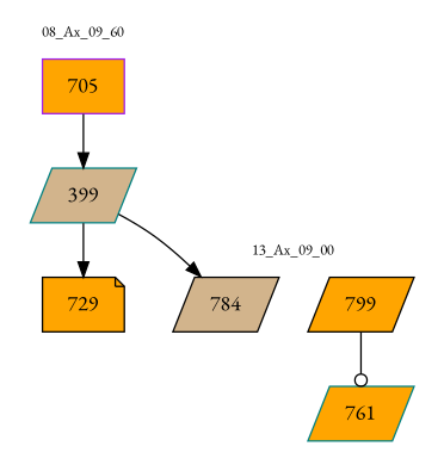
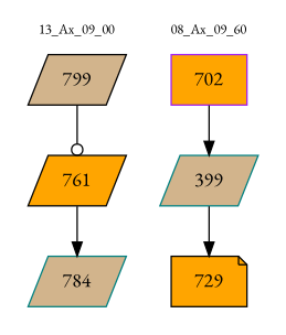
  digraph {
    fontname="EB Garamond"
    node [color=black fillcolor=orange fontname="EB Garamond" shape=parallelogram style=filled]
    edge [arrowhead=normal color=black fontname="EB Garamond"]
-   n1 [label=799]
-   n2 [color=teal label=761]
-   n3 [fillcolor=tan label=784]
-   n4 [color=purple label=705 shape=box]
+   n1 [fillcolor=tan label=799]
+   n2 [label=761]
+   n3 [color=teal fillcolor=tan label=784]
+   n4 [color=purple label=702 shape=box]
    n5 [color=teal fillcolor=tan label=399]
    n6 [label=729 shape=note]
    subgraph cluster_1 {
      color=white
      fontsize=10
      label="13_Ax_09_00"
      n1
      n2
      n3
    }
    subgraph cluster_2 {
      color=white
      fontsize=10
      label="08_Ax_09_60"
      n4
      n5
      n6
    }
    n1 -> n2 [arrowhead=odot]
-   n5 -> n3
+   n2 -> n3
    n4 -> n5
    n5 -> n6
  }
